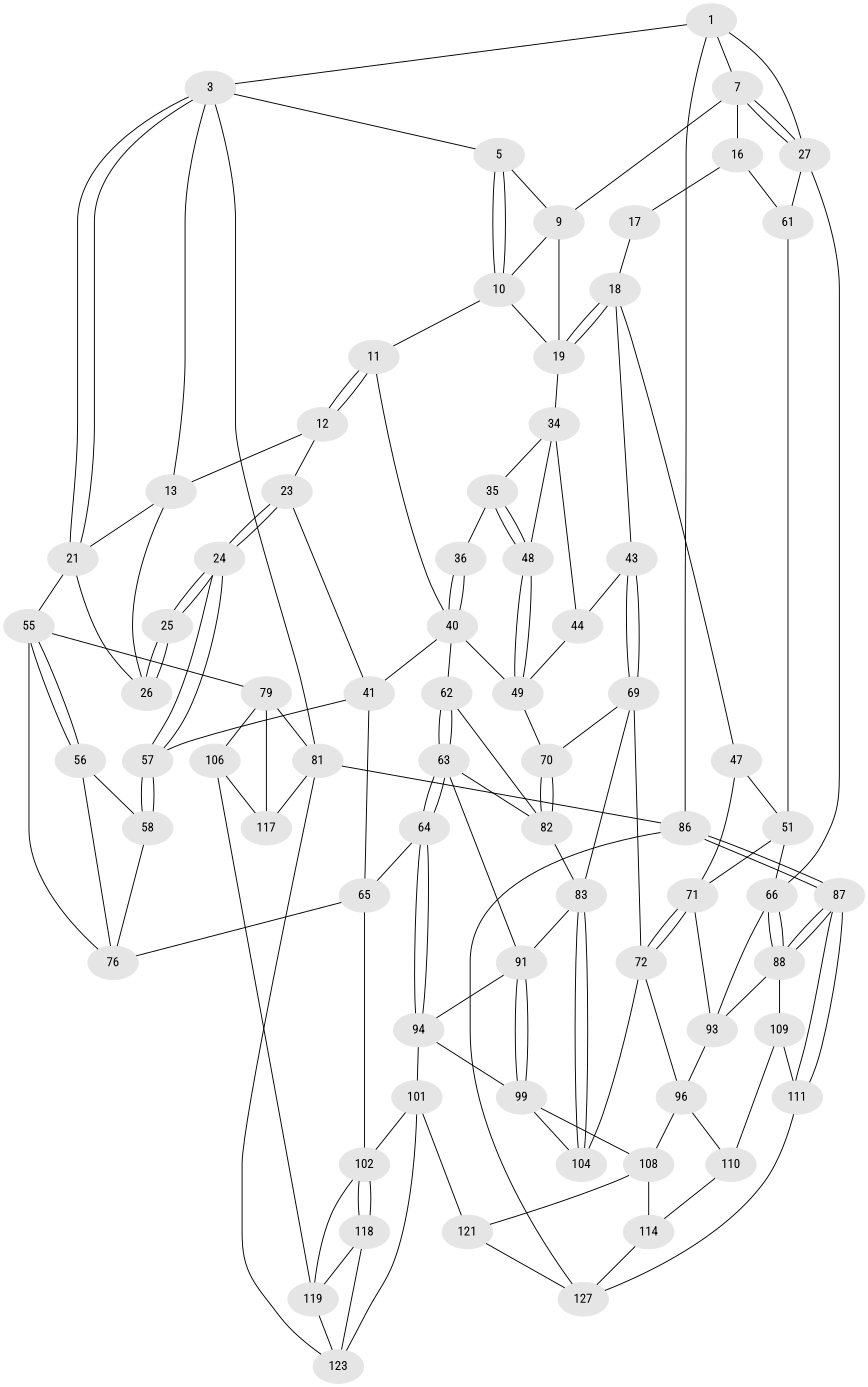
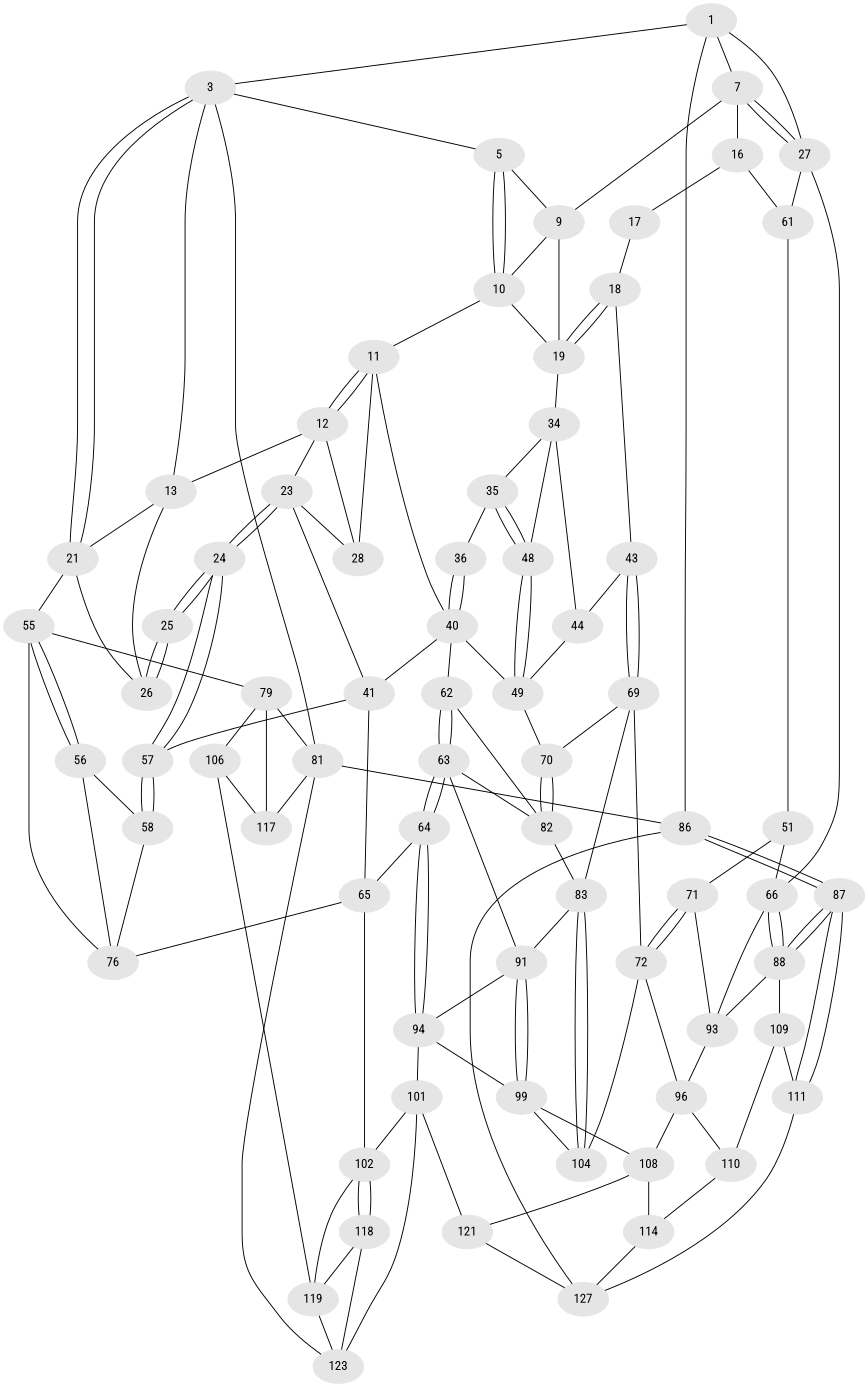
  graph {
    fontname="Roboto Condensed"
    node [color=gray90 fontname="Roboto Condensed" style=filled]
    edge [fontname="Roboto Condensed"]
    1 [super="+2"]
    3 [super="+4"]
    7 [super="+8"]
    27 [super="+30"]
    86
    5 [super="+6"]
    13 [super="+20"]
    21 [super="+37"]
    81 [super="+126"]
    9 [super="+14"]
    16 [super="+32"]
    n12 [label=61]
    66 [super="+67"]
    87
    127 [super="+128"]
    10 [super="+15"]
    26 [super="+38"]
    55 [super="+78"]
    117
    123 [super="+125"]
    19 [super="+33"]
    11 [super="+29"]
    17 [super="+46"]
    34 [super="+45"]
    12 [super="+22"]
+   28
    40 [super="+50"]
    23 [super="+39"]
    36
    24
    41 [super="+60"]
    18 [super="+42"]
    51 [super="+68"]
-   47 [super="+52"]
    43
    71 [super="+77"]
    44
    69 [super="+73"]
    35
    48
    56 [super="+59"]
    76 [super="+89"]
    79 [super="+80"]
    25 [super="+53"]
    57 [super="+61"]
    65 [super="+75"]
    58 [super="+74"]
    88 [super="+98"]
    93 [super="+95"]
    49 [super="+54"]
    62
    70
    63 [super="+90"]
    82 [super="+85"]
    102 [super="+103"]
    72 [super="+97"]
    83 [super="+84"]
    106 [super="+116"]
    64
    91 [super="+92"]
    94 [super="+100"]
    99 [super="+105"]
    101 [super="+122"]
    118 [super="+124"]
    119 [super="+120"]
    109 [super="+112"]
    96 [super="+107"]
    104
    108 [super="+115"]
    110 [super="+113"]
    111
    121
    114
    1 -- 3
    1 -- 7
    1 -- 27
    1 -- 86
    3 -- 5
    3 -- 13
    3 -- 21
    3 -- 21
    3 -- 81
    7 -- 27
    7 -- 27
    7 -- 9
    7 -- 16
    27 -- n12
    27 -- 66
    86 -- 87
    86 -- 87
    86 -- 127
    5 -- 9
    5 -- 10
    5 -- 10
    13 -- 21
    13 -- 26
    21 -- 26
    21 -- 55
    81 -- 86
    81 -- 117
    81 -- 123
    9 -- 10
    9 -- 19
    16 -- n12
    16 -- 17 [weight=2]
    n12 -- 51
    66 -- 88
    66 -- 88
    66 -- 93
    87 -- 88
    87 -- 88
    87 -- 111
    87 -- 111
    10 -- 19
    10 -- 11
    55 -- 56
    55 -- 56
    55 -- 76
    55 -- 79
    19 -- 34
    11 -- 12
    11 -- 12
+   11 -- 28
    11 -- 40
    17 -- 18
    34 -- 44
    34 -- 35
    34 -- 48
    12 -- 13
+   12 -- 28
    12 -- 23
    40 -- 41
    40 -- 49
    40 -- 62
+   23 -- 28
    23 -- 24
    23 -- 24
    23 -- 41
    36 -- 40
    36 -- 40
    24 -- 25
    24 -- 25
    24 -- 57
    24 -- 57
    41 -- 57
    41 -- 65
    18 -- 19
    18 -- 19
-   18 -- 47
    18 -- 43
    51 -- 66
    51 -- 71
-   47 -- 51
-   47 -- 71
    43 -- 44
    43 -- 69
    43 -- 69
    71 -- 93
    71 -- 72
    71 -- 72
    44 -- 49
    69 -- 70
    69 -- 72
    69 -- 83
    35 -- 36
    35 -- 48
    35 -- 48
    48 -- 49
    48 -- 49
    56 -- 76
    56 -- 58
    79 -- 81
    79 -- 117
    79 -- 106
    25 -- 26 [weight=2]
    25 -- 26
    57 -- 58 [weight=2]
    57 -- 58
    65 -- 76
    65 -- 102
    58 -- 76
    88 -- 93
    88 -- 109
    93 -- 96
    49 -- 70
    62 -- 63
    62 -- 63
    62 -- 82
    70 -- 82
    70 -- 82
    63 -- 82
    63 -- 64
    63 -- 64
    63 -- 91
    82 -- 83
    102 -- 118
    102 -- 118
    102 -- 119
    72 -- 96
    72 -- 104
    83 -- 91
    83 -- 104
    83 -- 104
    106 -- 117
    106 -- 119
    64 -- 65
    64 -- 94
    64 -- 94
    91 -- 94
    91 -- 99
    91 -- 99
    94 -- 99
    94 -- 101
    99 -- 104
    99 -- 108
    101 -- 123
    101 -- 102
    101 -- 121
    118 -- 123
    118 -- 119 [weight=2]
    119 -- 123
    109 -- 110 [weight=2]
    109 -- 111
    96 -- 108
    96 -- 110
    108 -- 121
    108 -- 114
    110 -- 114
    111 -- 127
    121 -- 127
    114 -- 127
  }
